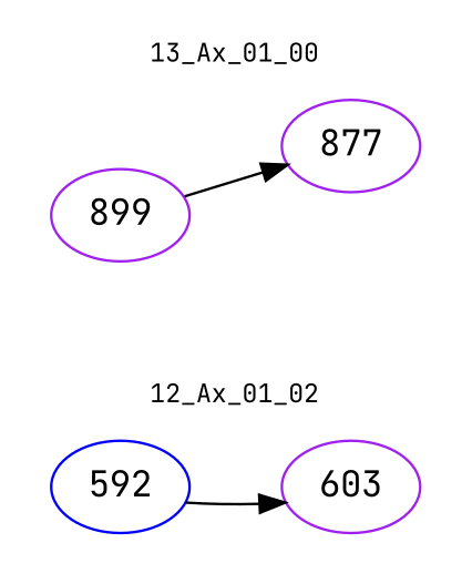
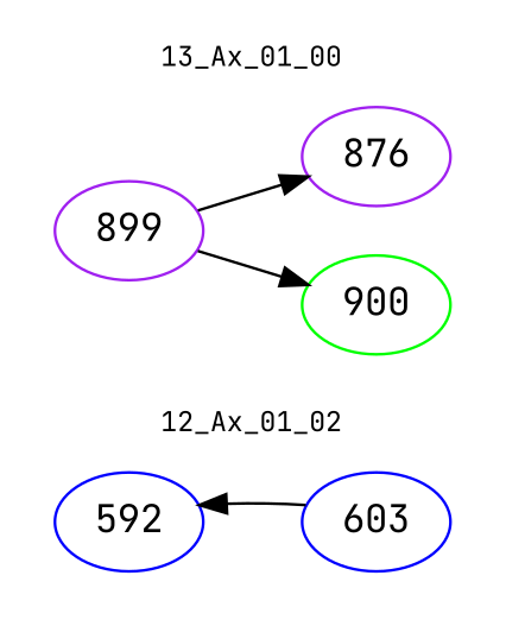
  digraph {
    fontname="JetBrains Mono"
    rankdir=LR
    node [color=blue fontname="JetBrains Mono"]
    edge [color=black fontname="JetBrains Mono"]
    n1 [label=592]
-   n2 [color=purple label=603]
+   n2 [label=603]
    n3 [color=purple label=899]
-   n5 [color=purple label=877]
+   n4 [color=green label=900]
+   n5 [color=purple label=876]
    subgraph cluster_1 {
      color=white
      fontsize=10
      label="12_Ax_01_02"
      n1
      n2
    }
    subgraph cluster_2 {
      color=white
      fontsize=10
      label="13_Ax_01_00"
      n3
+     n4
      n5
    }
-   n1 -> n2
+   n2 -> n1
+   n3 -> n4
    n3 -> n5
  }
